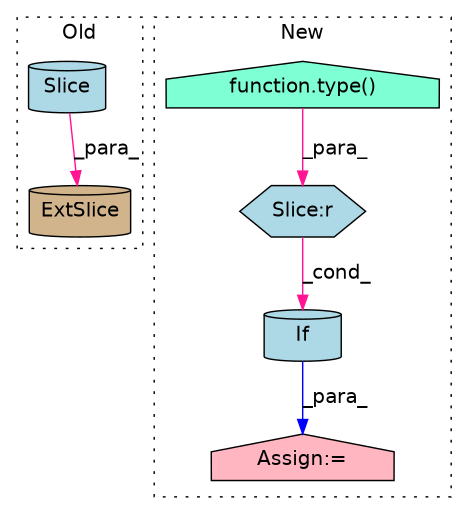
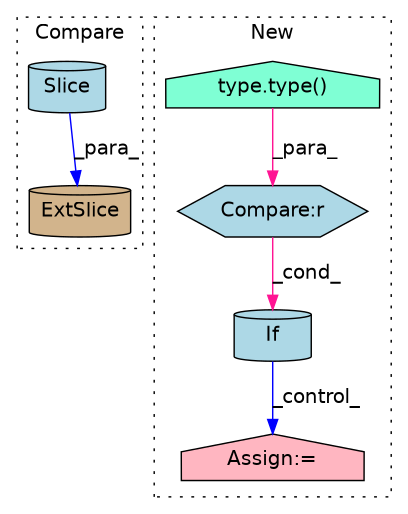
  digraph {
    fontname="DejaVu Sans"
    node [fillcolor=lightblue fontname="DejaVu Sans" l=3 s=5678 shape=cylinder style=filled]
    edge [color=blue fontname="DejaVu Sans"]
    n1 [a=80 l=7 label=Slice s=5398]
    n2 [a=85 fillcolor=tan label=ExtSlice s=5377]
-   n3 [a=75 fillcolor=aquamarine l="5,1" label="function.type()" s="5678,5690" shape=house]
+   n3 [a=75 fillcolor=aquamarine l="5,1" label="type.type()" s="5678,5690" shape=house]
    n4 [a=96 l=0 label=If]
-   n5 [a=40 l=42 label="Slice:r" shape=hexagon]
+   n5 [a=40 l=42 label="Compare:r" shape=hexagon]
    n6 [a=68 fillcolor=lightpink label="Assign:=" s=5742 shape=house]
    subgraph cluster_1 {
-     label=Old
+     label=Compare
      style=dotted
      n1
      n2
    }
    subgraph cluster_2 {
      label=New
      style=dotted
      n3
      n4
      n5
      n6
    }
-   n1 -> n2 [color=deeppink label=_para_]
+   n1 -> n2 [label=_para_]
    n3 -> n5 [color=deeppink label=_para_]
-   n4 -> n6 [label=_para_]
+   n4 -> n6 [label=_control_]
    n5 -> n4 [color=deeppink label=_cond_]
  }
